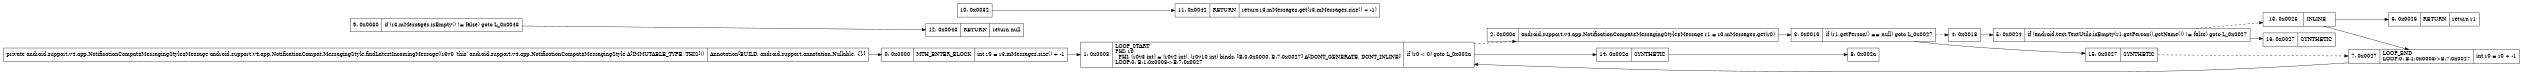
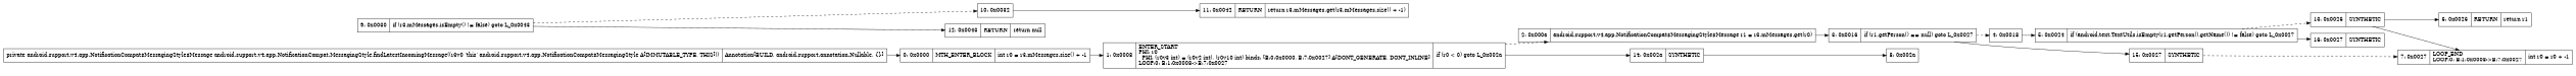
  digraph {
    rankdir=LR
    node [shape=record]
    n1 [label="{0\:\ 0x0000|MTH_ENTER_BLOCK\l|int r0 = r3.mMessages.size() + \-1\l}"]
-   n2 [label="{1\:\ 0x0008|LOOP_START\lPHI: r0 \l  PHI: (r0v3 int) = (r0v2 int), (r0v10 int) binds: [B:0:0x0000, B:7:0x0027] A[DONT_GENERATE, DONT_INLINE]\lLOOP:0: B:1:0x0008\-\>B:7:0x0027\l|if (r0 \< 0) goto L_0x002a\l}"]
+   n2 [label="{1\:\ 0x0008|ENTER_START\lPHI: r0 \l  PHI: (r0v3 int) = (r0v2 int), (r0v10 int) binds: [B:0:0x0000, B:7:0x0027] A[DONT_GENERATE, DONT_INLINE]\lLOOP:0: B:1:0x0008\-\>B:7:0x0027\l|if (r0 \< 0) goto L_0x002a\l}"]
    n3 [label="{2\:\ 0x000a|android.support.v4.app.NotificationCompat$MessagingStyle$Message r1 = r3.mMessages.get(r0)\l}"]
    n4 [label="{14\:\ 0x002a|SYNTHETIC\l}"]
    n5 [label="{3\:\ 0x0016|if (r1.getPerson() == null) goto L_0x0027\l}"]
    n6 [label="{8\:\ 0x002a}"]
    n7 [label="{4\:\ 0x0018}"]
    n8 [label="{15\:\ 0x0027|SYNTHETIC\l}"]
    n9 [label="{5\:\ 0x0024|if (android.text.TextUtils.isEmpty(r1.getPerson().getName()) != false) goto L_0x0027\l}"]
    n10 [label="{7\:\ 0x0027|LOOP_END\lLOOP:0: B:1:0x0008\-\>B:7:0x0027\l|int r0 = r0 + \-1\l}"]
-   n11 [label="{13\:\ 0x0026|INLINE\l}"]
+   n11 [label="{13\:\ 0x0026|SYNTHETIC\l}"]
    n12 [label="{16\:\ 0x0027|SYNTHETIC\l}"]
    n13 [label="{6\:\ 0x0026|RETURN\l|return r1\l}"]
    n14 [label="{9\:\ 0x0030|if (r3.mMessages.isEmpty() != false) goto L_0x0043\l}"]
    n15 [label="{10\:\ 0x0032}"]
    n16 [label="{12\:\ 0x0043|RETURN\l|return null\l}"]
    n17 [label="{11\:\ 0x0042|RETURN\l|return r3.mMessages.get(r3.mMessages.size() + \-1)\l}"]
    n18 [label="{private android.support.v4.app.NotificationCompat$MessagingStyle$Message android.support.v4.app.NotificationCompat.MessagingStyle.findLatestIncomingMessage((r3v0 'this' android.support.v4.app.NotificationCompat$MessagingStyle A[IMMUTABLE_TYPE, THIS]))  | Annotation[BUILD, android.support.annotation.Nullable, \{\}]\l}"]
    n1 -> n2
    n2 -> n3 [style=dashed]
    n2 -> n4
    n3 -> n5
    n4 -> n6
    n5 -> n7 [style=dashed]
    n5 -> n8
    n7 -> n9
    n8 -> n10 [style=dashed]
    n9 -> n11 [style=dashed]
    n9 -> n12
-   n10 -> n2
    n11 -> n10
    n11 -> n13
+   n14 -> n15 [style=dashed]
    n14 -> n16
    n15 -> n17
    n18 -> n1
  }
